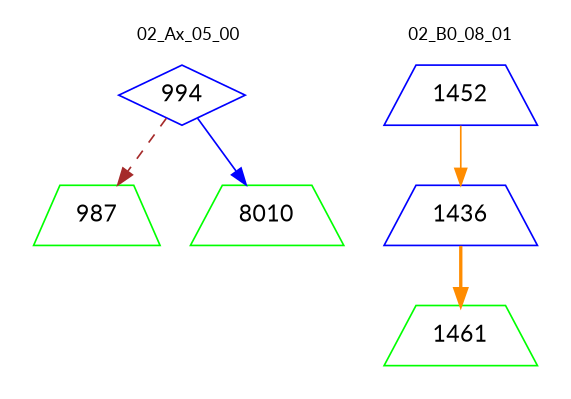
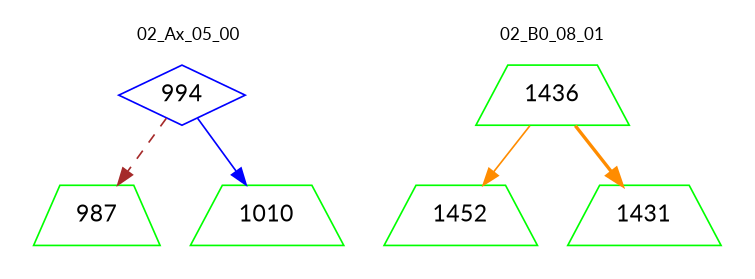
  digraph {
    fontname=Lato
    node [color=green fontname=Lato shape=trapezium]
    edge [color=darkorange fontname=Lato style=solid]
    n1 [label=987]
    n2 [color=blue label=994 shape=diamond]
-   n3 [label=8010]
-   n4 [color=blue label=1452]
-   n5 [color=blue label=1436]
-   n6 [label=1461]
+   n3 [label=1010]
+   n4 [label=1452]
+   n5 [label=1436]
+   n6 [label=1431]
    subgraph cluster_1 {
      color=white
      fontsize=10
      label="02_Ax_05_00"
      n1
      n2
      n3
    }
    subgraph cluster_2 {
      color=white
      fontsize=10
      label="02_B0_08_01"
      n4
      n5
      n6
    }
    n2 -> n1 [color=brown style=dashed]
    n2 -> n3 [color=blue]
-   n4 -> n5
+   n5 -> n4
    n5 -> n6 [style=bold]
  }
